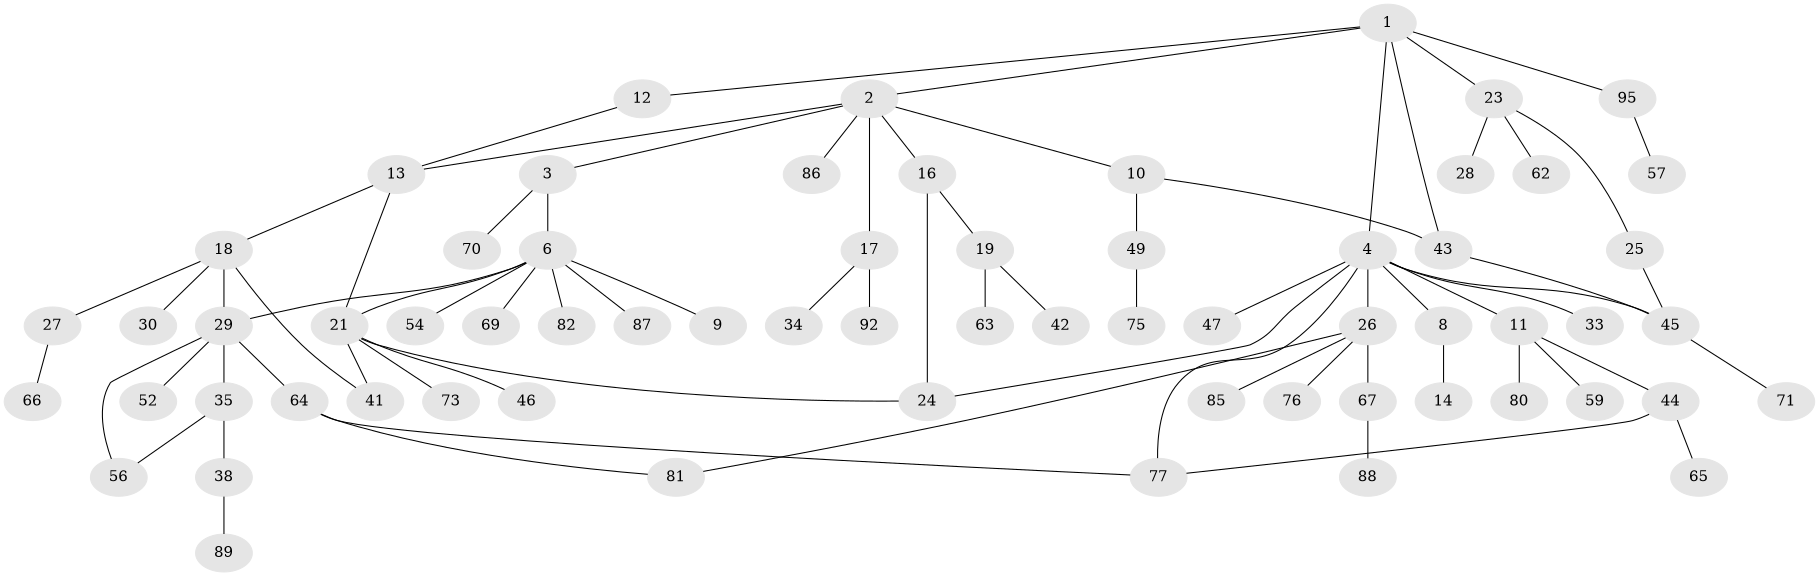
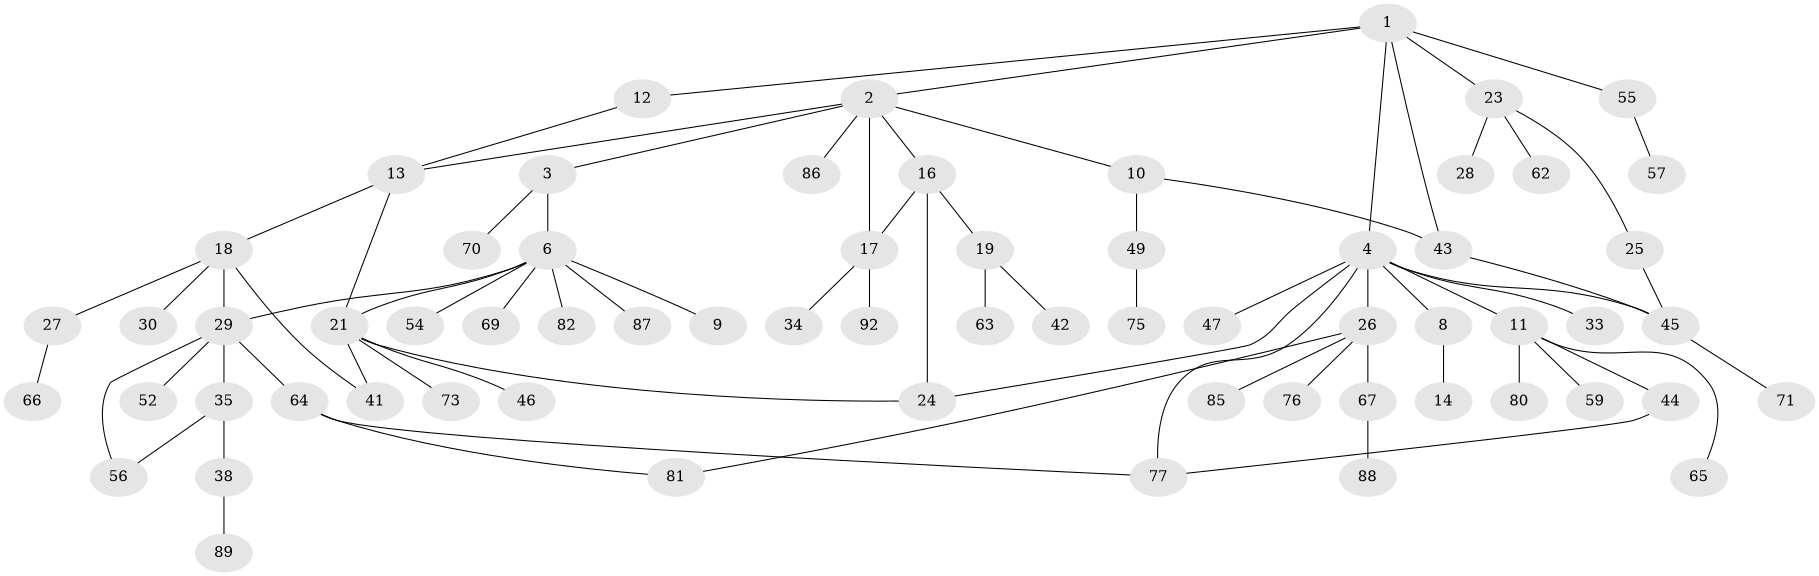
  graph {
    node [color=gray90 style=filled]
    1 [super="+22"]
    2 [super="+5"]
    4 [super="+15"]
    12
    23 [super="+95"]
    43
-   55 [super="+79" label=95]
+   55 [super="+79"]
    3 [super="+7"]
    10 [super="+37"]
    13 [super="+58"]
    16 [super="+36"]
    17 [super="+81"]
    86
    8
    11 [super="+31"]
    24 [super="+51"]
    26 [super="+32"]
    33
    45 [super="+60"]
    47
    77 [super="+94"]
    25 [super="+88"]
    28 [super="+39"]
    62
    57 [super="+91"]
    6 [super="+20"]
    70 [super="+93"]
    49
    21 [super="+40"]
    18
    19 [super="+90"]
    34
    92
    9 [super="+61"]
    29 [super="+48"]
    54
    69
    82
    87
    14
    44 [super="+50"]
    59
    65
    80
    67 [super="+74"]
    76
    n47 [label=81]
    85
    71
    41
    46
    73
    52
    35 [super="+53"]
    56
    64 [super="+72"]
    75
    27 [super="+68"]
    30
    42
    63
    66 [super="+83"]
    n63 [label=88]
    38
    89
    1 -- 2
    1 -- 4
    1 -- 12
    1 -- 23
    1 -- 43
    1 -- 55
    2 -- 3
    2 -- 10
    2 -- 13
    2 -- 16
    2 -- 17
    2 -- 86
    4 -- 8
    4 -- 11
    4 -- 24
    4 -- 26
    4 -- 33
    4 -- 45
    4 -- 47
    4 -- 77
    12 -- 13
    23 -- 25
    23 -- 28
    23 -- 62
    43 -- 45
    55 -- 57
    3 -- 6
    3 -- 70
    10 -- 43
    10 -- 49
    13 -- 21
    13 -- 18
+   16 -- 17
    16 -- 24
    16 -- 19
    17 -- 34
    17 -- 92
    8 -- 14
    11 -- 44
    11 -- 59
-   44 -- 65
+   11 -- 65
    11 -- 80
    26 -- 67
    26 -- 76
    26 -- n47
    26 -- 85
    45 -- 71
    25 -- 45
    6 -- 21
    6 -- 9
    6 -- 29
    6 -- 54
    6 -- 69
    6 -- 82
    6 -- 87
    49 -- 75
    21 -- 24
    21 -- 41
    21 -- 46
    21 -- 73
    18 -- 29
    18 -- 41
    18 -- 27
    18 -- 30
    19 -- 42
    19 -- 63
    29 -- 52
    29 -- 35
    29 -- 56
    29 -- 64
    44 -- 77
    67 -- n63
    35 -- 56
    35 -- 38
    64 -- 77
    64 -- n47
    27 -- 66
    38 -- 89
  }
